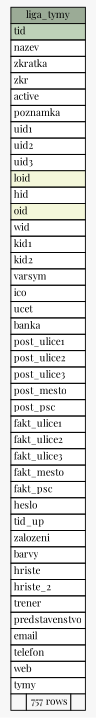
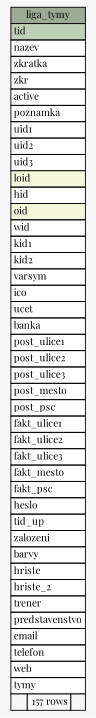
  digraph {
    bgcolor="#f7f7f7"
    fontname="Playfair Display"
    fontsize=11
    nodesep=0.18
    rankdir=RL
    ranksep=0.46
-   n1 [fontname="Playfair Display" fontsize=11 label=<     <TABLE BORDER="0" CELLBORDER="1" CELLSPACING="0" BGCOLOR="#ffffff">       <TR><TD COLSPAN="3" BGCOLOR="#9bab96" ALIGN="CENTER">liga_tymy</TD></TR>       <TR><TD PORT="tid" COLSPAN="3" BGCOLOR="#bed1b8" ALIGN="LEFT">tid</TD></TR>       <TR><TD PORT="nazev" COLSPAN="3" ALIGN="LEFT">nazev</TD></TR>       <TR><TD PORT="zkratka" COLSPAN="3" ALIGN="LEFT">zkratka</TD></TR>       <TR><TD PORT="zkr" COLSPAN="3" ALIGN="LEFT">zkr</TD></TR>       <TR><TD PORT="active" COLSPAN="3" ALIGN="LEFT">active</TD></TR>       <TR><TD PORT="poznamka" COLSPAN="3" ALIGN="LEFT">poznamka</TD></TR>       <TR><TD PORT="uid1" COLSPAN="3" ALIGN="LEFT">uid1</TD></TR>       <TR><TD PORT="uid2" COLSPAN="3" ALIGN="LEFT">uid2</TD></TR>       <TR><TD PORT="uid3" COLSPAN="3" ALIGN="LEFT">uid3</TD></TR>       <TR><TD PORT="loid" COLSPAN="3" BGCOLOR="#f4f7da" ALIGN="LEFT">loid</TD></TR>       <TR><TD PORT="hid" COLSPAN="3" ALIGN="LEFT">hid</TD></TR>       <TR><TD PORT="oid" COLSPAN="3" BGCOLOR="#f4f7da" ALIGN="LEFT">oid</TD></TR>       <TR><TD PORT="wid" COLSPAN="3" ALIGN="LEFT">wid</TD></TR>       <TR><TD PORT="kid1" COLSPAN="3" ALIGN="LEFT">kid1</TD></TR>       <TR><TD PORT="kid2" COLSPAN="3" ALIGN="LEFT">kid2</TD></TR>       <TR><TD PORT="varsym" COLSPAN="3" ALIGN="LEFT">varsym</TD></TR>       <TR><TD PORT="ico" COLSPAN="3" ALIGN="LEFT">ico</TD></TR>       <TR><TD PORT="ucet" COLSPAN="3" ALIGN="LEFT">ucet</TD></TR>       <TR><TD PORT="banka" COLSPAN="3" ALIGN="LEFT">banka</TD></TR>       <TR><TD PORT="post_ulice1" COLSPAN="3" ALIGN="LEFT">post_ulice1</TD></TR>       <TR><TD PORT="post_ulice2" COLSPAN="3" ALIGN="LEFT">post_ulice2</TD></TR>       <TR><TD PORT="post_ulice3" COLSPAN="3" ALIGN="LEFT">post_ulice3</TD></TR>       <TR><TD PORT="post_mesto" COLSPAN="3" ALIGN="LEFT">post_mesto</TD></TR>       <TR><TD PORT="post_psc" COLSPAN="3" ALIGN="LEFT">post_psc</TD></TR>       <TR><TD PORT="fakt_ulice1" COLSPAN="3" ALIGN="LEFT">fakt_ulice1</TD></TR>       <TR><TD PORT="fakt_ulice2" COLSPAN="3" ALIGN="LEFT">fakt_ulice2</TD></TR>       <TR><TD PORT="fakt_ulice3" COLSPAN="3" ALIGN="LEFT">fakt_ulice3</TD></TR>       <TR><TD PORT="fakt_mesto" COLSPAN="3" ALIGN="LEFT">fakt_mesto</TD></TR>       <TR><TD PORT="fakt_psc" COLSPAN="3" ALIGN="LEFT">fakt_psc</TD></TR>       <TR><TD PORT="heslo" COLSPAN="3" ALIGN="LEFT">heslo</TD></TR>       <TR><TD PORT="tid_up" COLSPAN="3" ALIGN="LEFT">tid_up</TD></TR>       <TR><TD PORT="zalozeni" COLSPAN="3" ALIGN="LEFT">zalozeni</TD></TR>       <TR><TD PORT="barvy" COLSPAN="3" ALIGN="LEFT">barvy</TD></TR>       <TR><TD PORT="hriste" COLSPAN="3" ALIGN="LEFT">hriste</TD></TR>       <TR><TD PORT="hriste_2" COLSPAN="3" ALIGN="LEFT">hriste_2</TD></TR>       <TR><TD PORT="trener" COLSPAN="3" ALIGN="LEFT">trener</TD></TR>       <TR><TD PORT="predstavenstvo" COLSPAN="3" ALIGN="LEFT">predstavenstvo</TD></TR>       <TR><TD PORT="email" COLSPAN="3" ALIGN="LEFT">email</TD></TR>       <TR><TD PORT="telefon" COLSPAN="3" ALIGN="LEFT">telefon</TD></TR>       <TR><TD PORT="web" COLSPAN="3" ALIGN="LEFT">web</TD></TR>       <TR><TD PORT="tymy" COLSPAN="3" ALIGN="LEFT">tymy</TD></TR>       <TR><TD ALIGN="LEFT" BGCOLOR="#f7f7f7">  </TD><TD ALIGN="RIGHT" BGCOLOR="#f7f7f7">757 rows</TD><TD ALIGN="RIGHT" BGCOLOR="#f7f7f7">  </TD></TR>     </TABLE>> shape=plaintext]
+   n1 [fontname="Playfair Display" fontsize=11 label=<     <TABLE BORDER="0" CELLBORDER="1" CELLSPACING="0" BGCOLOR="#ffffff">       <TR><TD COLSPAN="3" BGCOLOR="#9bab96" ALIGN="CENTER">liga_tymy</TD></TR>       <TR><TD PORT="tid" COLSPAN="3" BGCOLOR="#bed1b8" ALIGN="LEFT">tid</TD></TR>       <TR><TD PORT="nazev" COLSPAN="3" ALIGN="LEFT">nazev</TD></TR>       <TR><TD PORT="zkratka" COLSPAN="3" ALIGN="LEFT">zkratka</TD></TR>       <TR><TD PORT="zkr" COLSPAN="3" ALIGN="LEFT">zkr</TD></TR>       <TR><TD PORT="active" COLSPAN="3" ALIGN="LEFT">active</TD></TR>       <TR><TD PORT="poznamka" COLSPAN="3" ALIGN="LEFT">poznamka</TD></TR>       <TR><TD PORT="uid1" COLSPAN="3" ALIGN="LEFT">uid1</TD></TR>       <TR><TD PORT="uid2" COLSPAN="3" ALIGN="LEFT">uid2</TD></TR>       <TR><TD PORT="uid3" COLSPAN="3" ALIGN="LEFT">uid3</TD></TR>       <TR><TD PORT="loid" COLSPAN="3" BGCOLOR="#f4f7da" ALIGN="LEFT">loid</TD></TR>       <TR><TD PORT="hid" COLSPAN="3" ALIGN="LEFT">hid</TD></TR>       <TR><TD PORT="oid" COLSPAN="3" BGCOLOR="#f4f7da" ALIGN="LEFT">oid</TD></TR>       <TR><TD PORT="wid" COLSPAN="3" ALIGN="LEFT">wid</TD></TR>       <TR><TD PORT="kid1" COLSPAN="3" ALIGN="LEFT">kid1</TD></TR>       <TR><TD PORT="kid2" COLSPAN="3" ALIGN="LEFT">kid2</TD></TR>       <TR><TD PORT="varsym" COLSPAN="3" ALIGN="LEFT">varsym</TD></TR>       <TR><TD PORT="ico" COLSPAN="3" ALIGN="LEFT">ico</TD></TR>       <TR><TD PORT="ucet" COLSPAN="3" ALIGN="LEFT">ucet</TD></TR>       <TR><TD PORT="banka" COLSPAN="3" ALIGN="LEFT">banka</TD></TR>       <TR><TD PORT="post_ulice1" COLSPAN="3" ALIGN="LEFT">post_ulice1</TD></TR>       <TR><TD PORT="post_ulice2" COLSPAN="3" ALIGN="LEFT">post_ulice2</TD></TR>       <TR><TD PORT="post_ulice3" COLSPAN="3" ALIGN="LEFT">post_ulice3</TD></TR>       <TR><TD PORT="post_mesto" COLSPAN="3" ALIGN="LEFT">post_mesto</TD></TR>       <TR><TD PORT="post_psc" COLSPAN="3" ALIGN="LEFT">post_psc</TD></TR>       <TR><TD PORT="fakt_ulice1" COLSPAN="3" ALIGN="LEFT">fakt_ulice1</TD></TR>       <TR><TD PORT="fakt_ulice2" COLSPAN="3" ALIGN="LEFT">fakt_ulice2</TD></TR>       <TR><TD PORT="fakt_ulice3" COLSPAN="3" ALIGN="LEFT">fakt_ulice3</TD></TR>       <TR><TD PORT="fakt_mesto" COLSPAN="3" ALIGN="LEFT">fakt_mesto</TD></TR>       <TR><TD PORT="fakt_psc" COLSPAN="3" ALIGN="LEFT">fakt_psc</TD></TR>       <TR><TD PORT="heslo" COLSPAN="3" ALIGN="LEFT">heslo</TD></TR>       <TR><TD PORT="tid_up" COLSPAN="3" ALIGN="LEFT">tid_up</TD></TR>       <TR><TD PORT="zalozeni" COLSPAN="3" ALIGN="LEFT">zalozeni</TD></TR>       <TR><TD PORT="barvy" COLSPAN="3" ALIGN="LEFT">barvy</TD></TR>       <TR><TD PORT="hriste" COLSPAN="3" ALIGN="LEFT">hriste</TD></TR>       <TR><TD PORT="hriste_2" COLSPAN="3" ALIGN="LEFT">hriste_2</TD></TR>       <TR><TD PORT="trener" COLSPAN="3" ALIGN="LEFT">trener</TD></TR>       <TR><TD PORT="predstavenstvo" COLSPAN="3" ALIGN="LEFT">predstavenstvo</TD></TR>       <TR><TD PORT="email" COLSPAN="3" ALIGN="LEFT">email</TD></TR>       <TR><TD PORT="telefon" COLSPAN="3" ALIGN="LEFT">telefon</TD></TR>       <TR><TD PORT="web" COLSPAN="3" ALIGN="LEFT">web</TD></TR>       <TR><TD PORT="tymy" COLSPAN="3" ALIGN="LEFT">tymy</TD></TR>       <TR><TD ALIGN="LEFT" BGCOLOR="#f7f7f7">  </TD><TD ALIGN="RIGHT" BGCOLOR="#f7f7f7">157 rows</TD><TD ALIGN="RIGHT" BGCOLOR="#f7f7f7">  </TD></TR>     </TABLE>> shape=plaintext]
  }
